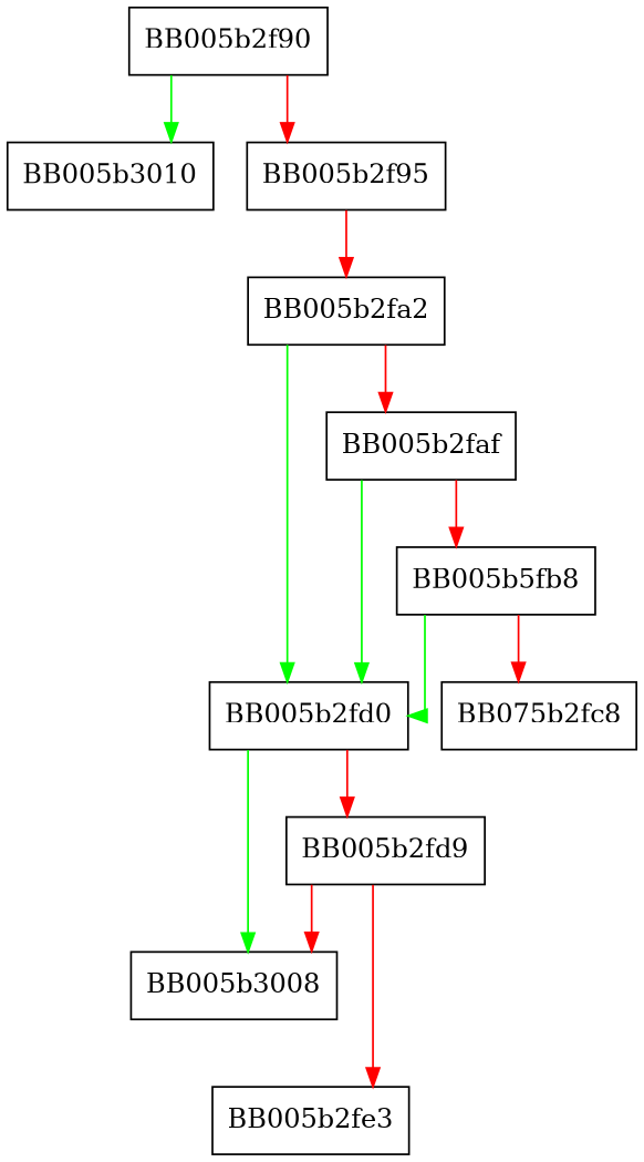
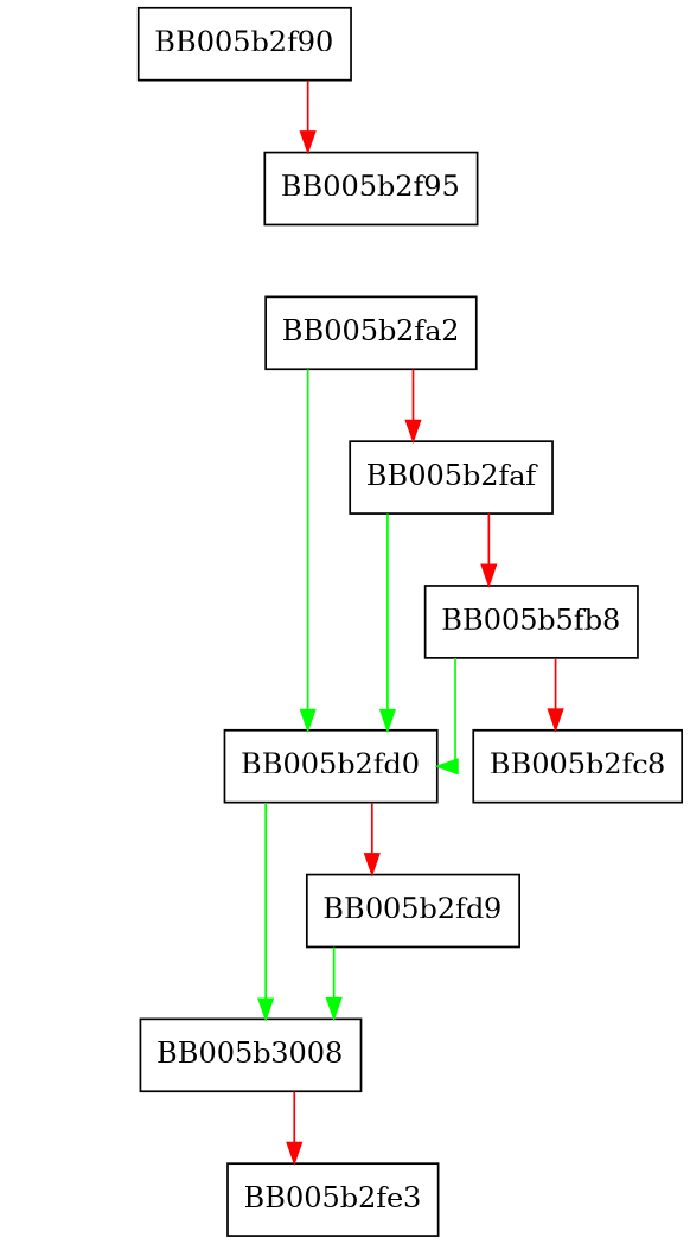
  digraph {
    splines=ortho
    node [shape=box]
    edge [color=red]
    BB005b2f90
-   BB005b3010
    BB005b2f95
    BB005b2fa2
    BB005b2fd0
    BB005b3008
    BB005b2fd9
    BB005b2faf
    BB005b2fe3
    n10 [label=BB005b5fb8]
-   BB005b2fc8 [label=BB075b2fc8]
-   BB005b2f90 -> BB005b3010 [color=green]
+   BB005b2fc8
    BB005b2f90 -> BB005b2f95
-   BB005b2f95 -> BB005b2fa2
    BB005b2fa2 -> BB005b2fd0 [color=green]
    BB005b2fa2 -> BB005b2faf
    BB005b2fd0 -> BB005b3008 [color=green]
    BB005b2fd0 -> BB005b2fd9
-   BB005b2fd9 -> BB005b3008
-   BB005b2fd9 -> BB005b2fe3
+   BB005b2fd9 -> BB005b3008 [color=green]
+   BB005b3008 -> BB005b2fe3
    BB005b2faf -> BB005b2fd0 [color=green]
    BB005b2faf -> n10
    n10 -> BB005b2fd0 [color=green]
    n10 -> BB005b2fc8
  }
